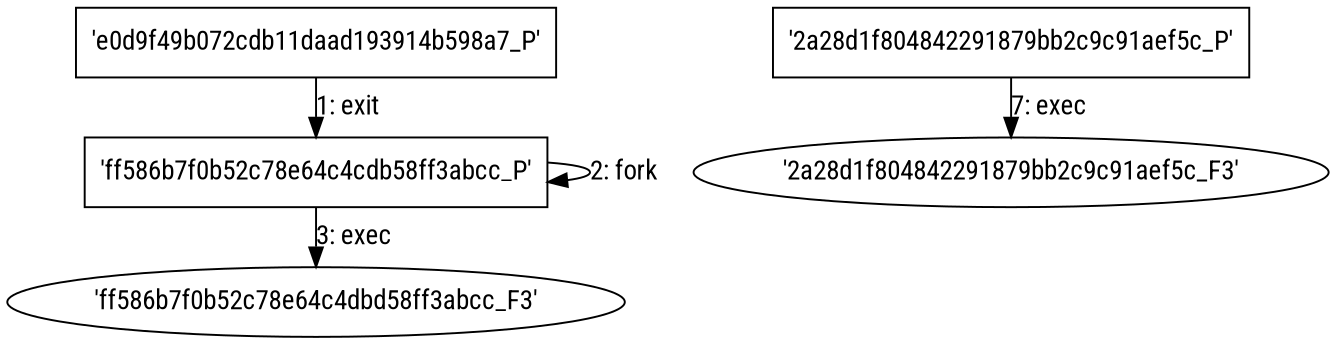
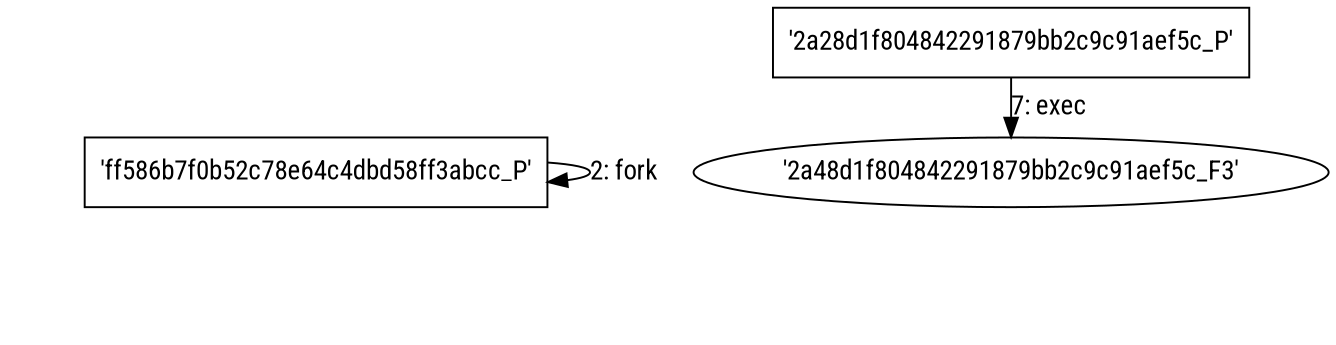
  digraph {
    engine=neato
    fixedsize=false
    fontname="Roboto Condensed"
    fontsize=10
    nodesep=0.3
    rankdir=TB
    ranksep=0
    splines=true
    node [fontname="Roboto Condensed" node_type=Process shape=box]
    edge [fontname="Roboto Condensed"]
-   "'e0d9f49b072cdb11daad193914b598a7_P'"
-   "'ff586b7f0b52c78e64c4dbd58ff3abcc_P'" [label="'ff586b7f0b52c78e64c4cdb58ff3abcc_P'"]
-   "'ff586b7f0b52c78e64c4dbd58ff3abcc_F3'" [node_type=File shape=ellipse]
-   "'2a28d1f804842291879bb2c9c91aef5c_F3'" [node_type=File shape=ellipse]
+   "'ff586b7f0b52c78e64c4dbd58ff3abcc_P'"
+   "'2a28d1f804842291879bb2c9c91aef5c_F3'" [node_type=File shape=ellipse label="'2a48d1f804842291879bb2c9c91aef5c_F3'"]
    "'2a28d1f804842291879bb2c9c91aef5c_P'"
-   "'e0d9f49b072cdb11daad193914b598a7_P'" -> "'ff586b7f0b52c78e64c4dbd58ff3abcc_P'" [label="1: exit"]
    "'ff586b7f0b52c78e64c4dbd58ff3abcc_P'" -> "'ff586b7f0b52c78e64c4dbd58ff3abcc_P'" [label="2: fork"]
-   "'ff586b7f0b52c78e64c4dbd58ff3abcc_P'" -> "'ff586b7f0b52c78e64c4dbd58ff3abcc_F3'" [label="3: exec"]
    "'2a28d1f804842291879bb2c9c91aef5c_P'" -> "'2a28d1f804842291879bb2c9c91aef5c_F3'" [label="7: exec"]
  }
